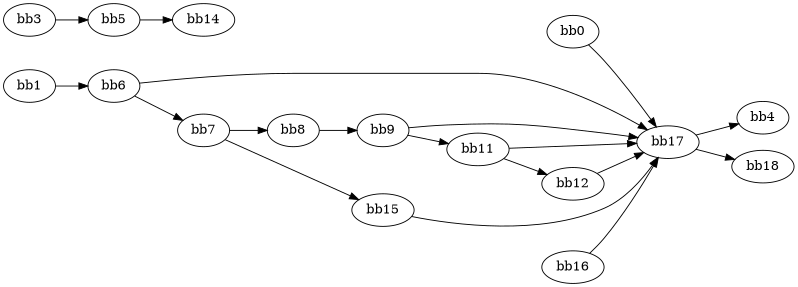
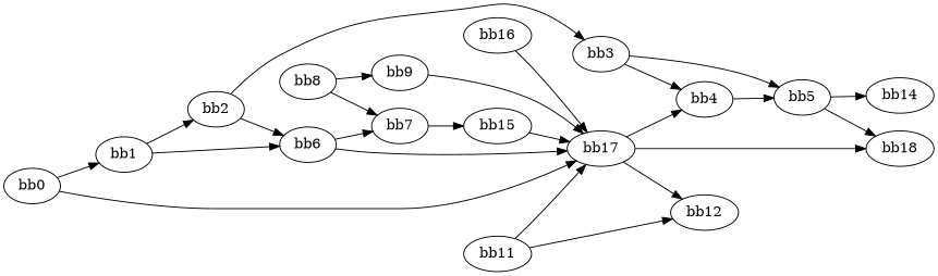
  digraph {
    rankdir=LR
    n1 [label="bb0\l"]
    n2 [label="bb1\l"]
    n3 [label="bb17\l"]
+   n4 [label="bb2\l"]
    n5 [label="bb6\l"]
    n6 [label="bb4\l"]
    n7 [label="bb18\l"]
    n8 [label="bb3\l"]
    n9 [label="bb7\l"]
    n10 [label="bb5\l"]
    n11 [label="bb16\l"]
    n12 [label="bb14\l"]
    n13 [label="bb8\l"]
    n14 [label="bb15\l"]
    n15 [label="bb9\l"]
    n16 [label="bb11\l"]
    n17 [label="bb12\l"]
+   n1 -> n2
    n1 -> n3
+   n2 -> n4
    n2 -> n5
    n3 -> n6
    n3 -> n7
+   n4 -> n5
+   n4 -> n8
    n5 -> n3
    n5 -> n9
+   n6 -> n10
+   n8 -> n6
    n8 -> n10
-   n9 -> n13
+   n13 -> n9
    n9 -> n14
+   n10 -> n7
    n10 -> n12
    n11 -> n3
    n13 -> n15
    n14 -> n3
    n15 -> n3
-   n15 -> n16
    n16 -> n3
    n16 -> n17
-   n17 -> n3
+   n3 -> n17
  }
